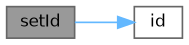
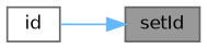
  digraph {
    rankdir=LR
    node [fontname=Helvetica fontsize=10 shape=box style=filled]
    n1 [color=gray40 fillcolor=grey60 fontcolor=black height=0.2 label=setId width=0.4]
    n2 [color=grey40 fillcolor=white height=0.2 label=id width=0.4]
-   n1 -> n2 [color=steelblue1 fontname=Helvetica fontsize=10 labelfontname=Helvetica labelfontsize=10 style=solid]
+   n2 -> n1 [color=steelblue1 fontname=Helvetica fontsize=10 labelfontname=Helvetica labelfontsize=10 style=solid]
  }
